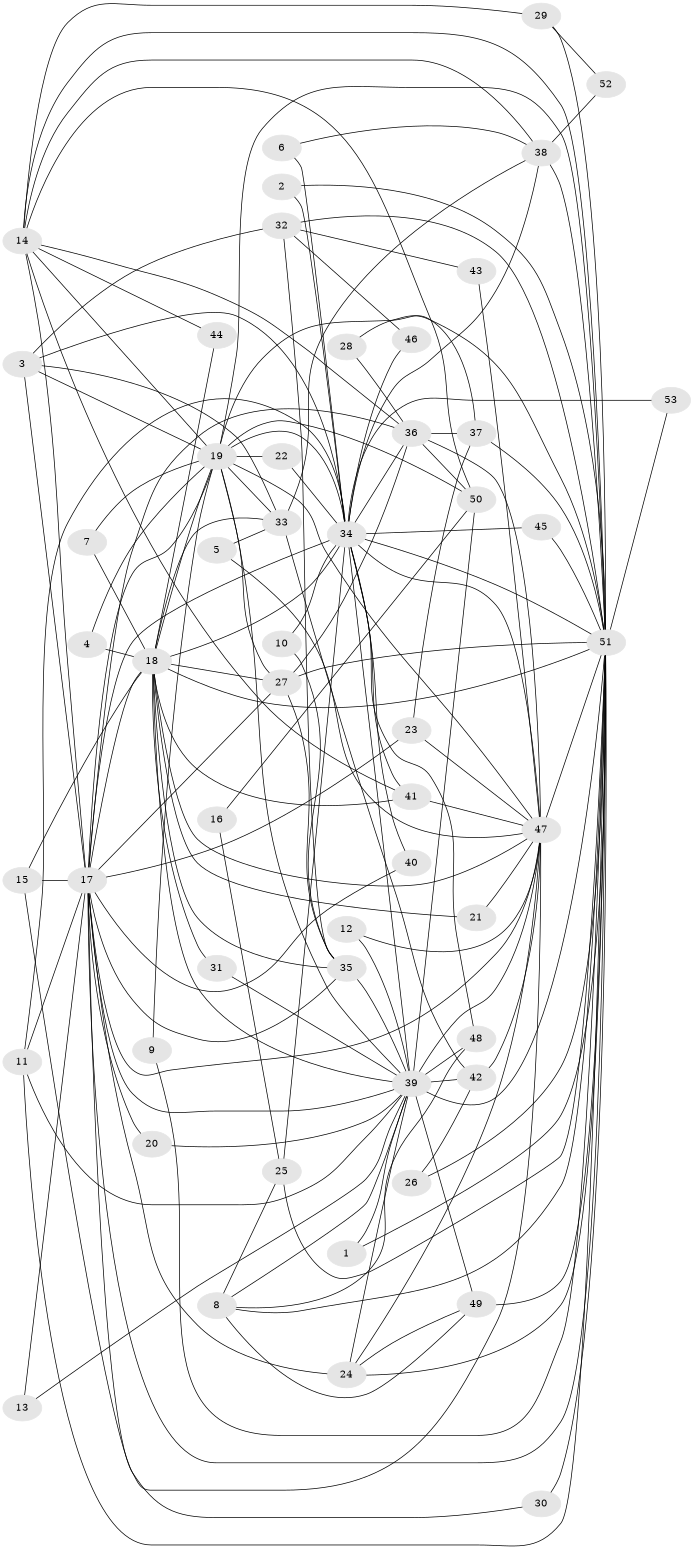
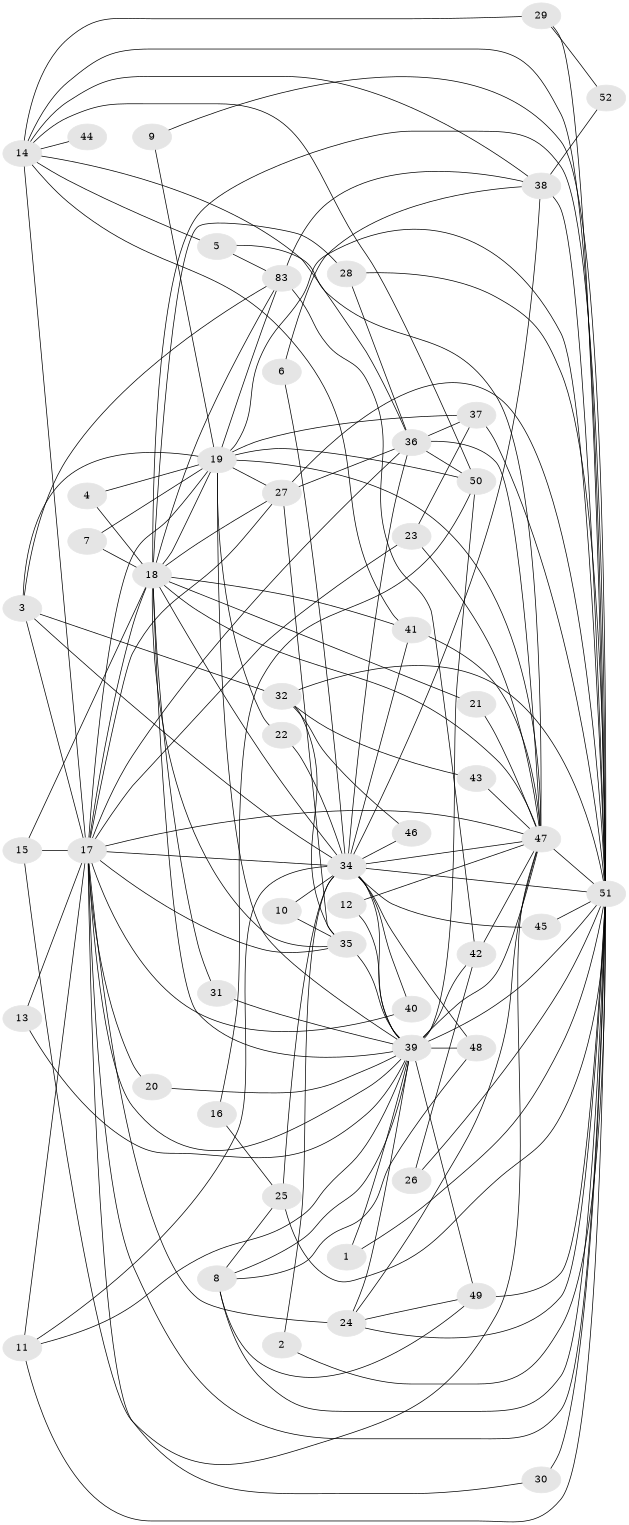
  graph {
    rankdir=LR
    node [color=gray90 style=filled]
    edge [weight=1.0]
    1
    39
    51
    47
    48
    49
    50
    42
-   53
    2
    34
    38
    36
    41
    40
    46
    45
    3
    17
    19
    32
-   33
+   33 [label=83]
    18
    35
    20
    23
    24
    27
    30
    22
    37
    43
    4
    44
    21
    31
    5
    6
    52
    7
    8
    25
    9
    10
    11
    12
    13
    14
    29
    15
    16
    26
    28
    1 -- 39
    1 -- 51
    39 -- 51 [weight=3.0]
    39 -- 47 [weight=2.0]
    39 -- 48
    39 -- 49
    39 -- 50
    39 -- 42
-   51 -- 53
    47 -- 51 [weight=3.0]
    49 -- 51
    42 -- 47
    2 -- 51
    2 -- 34
    34 -- 39 [weight=2.0]
    34 -- 51 [weight=6.0]
    34 -- 47 [weight=2.0]
    34 -- 48
-   34 -- 53 [weight=2.0]
    34 -- 38
    34 -- 36
    34 -- 41
    34 -- 40
    34 -- 46
    34 -- 45
    38 -- 51 [weight=3.0]
    38 -- 52
    36 -- 47
    36 -- 50
    36 -- 37
    41 -- 47
    45 -- 51
    3 -- 34
    3 -- 17
    3 -- 19
    3 -- 32
    3 -- 33
    17 -- 39
    17 -- 51 [weight=3.0]
    17 -- 47
    17 -- 34 [weight=3.0]
    17 -- 36 [weight=3.0]
    17 -- 40
    17 -- 19
    17 -- 18
    17 -- 35
    17 -- 20
    17 -- 23
    17 -- 24
    17 -- 27
    17 -- 30
    19 -- 39
    19 -- 51 [weight=3.0]
    19 -- 47
    19 -- 50 [weight=2.0]
-   19 -- 34 [weight=2.0]
    19 -- 33
    19 -- 27
    19 -- 22
    19 -- 37
    32 -- 51
    32 -- 46
    32 -- 35
    32 -- 43
    33 -- 42
    33 -- 38
    18 -- 39
    18 -- 51 [weight=3.0]
    18 -- 47
    18 -- 34 [weight=3.0]
    18 -- 41
    18 -- 19
    18 -- 33
    18 -- 35
    18 -- 27
-   18 -- 44
+   18 -- 28
    18 -- 21
    18 -- 31
    35 -- 39
    20 -- 39
    23 -- 47
    23 -- 37
    24 -- 39
    24 -- 51
    24 -- 47 [weight=2.0]
    24 -- 49
    27 -- 51
    27 -- 36
    27 -- 35
    30 -- 51
    22 -- 34
    37 -- 51
    43 -- 47
    4 -- 19
    4 -- 18
    21 -- 47
    31 -- 39
    5 -- 47
    5 -- 33
    6 -- 34
    6 -- 38
    7 -- 19
    7 -- 18
    8 -- 39
    8 -- 51 [weight=2.0]
    8 -- 48
    8 -- 49
    8 -- 25
    25 -- 51
    25 -- 34
    9 -- 51
    9 -- 19
    10 -- 34
    10 -- 35
    11 -- 39
    11 -- 51
    11 -- 34
    11 -- 17
    12 -- 39
    12 -- 47
    13 -- 39
    13 -- 17
    14 -- 51
    14 -- 50
    14 -- 38
    14 -- 36
    14 -- 41
    14 -- 17 [weight=2.0]
-   14 -- 19
+   14 -- 5
    14 -- 44
    14 -- 29
    29 -- 51 [weight=3.0]
    29 -- 52
    15 -- 47
    15 -- 17
    15 -- 18
    16 -- 50
    16 -- 25
    26 -- 51
    26 -- 42
    28 -- 51
    28 -- 36
  }
